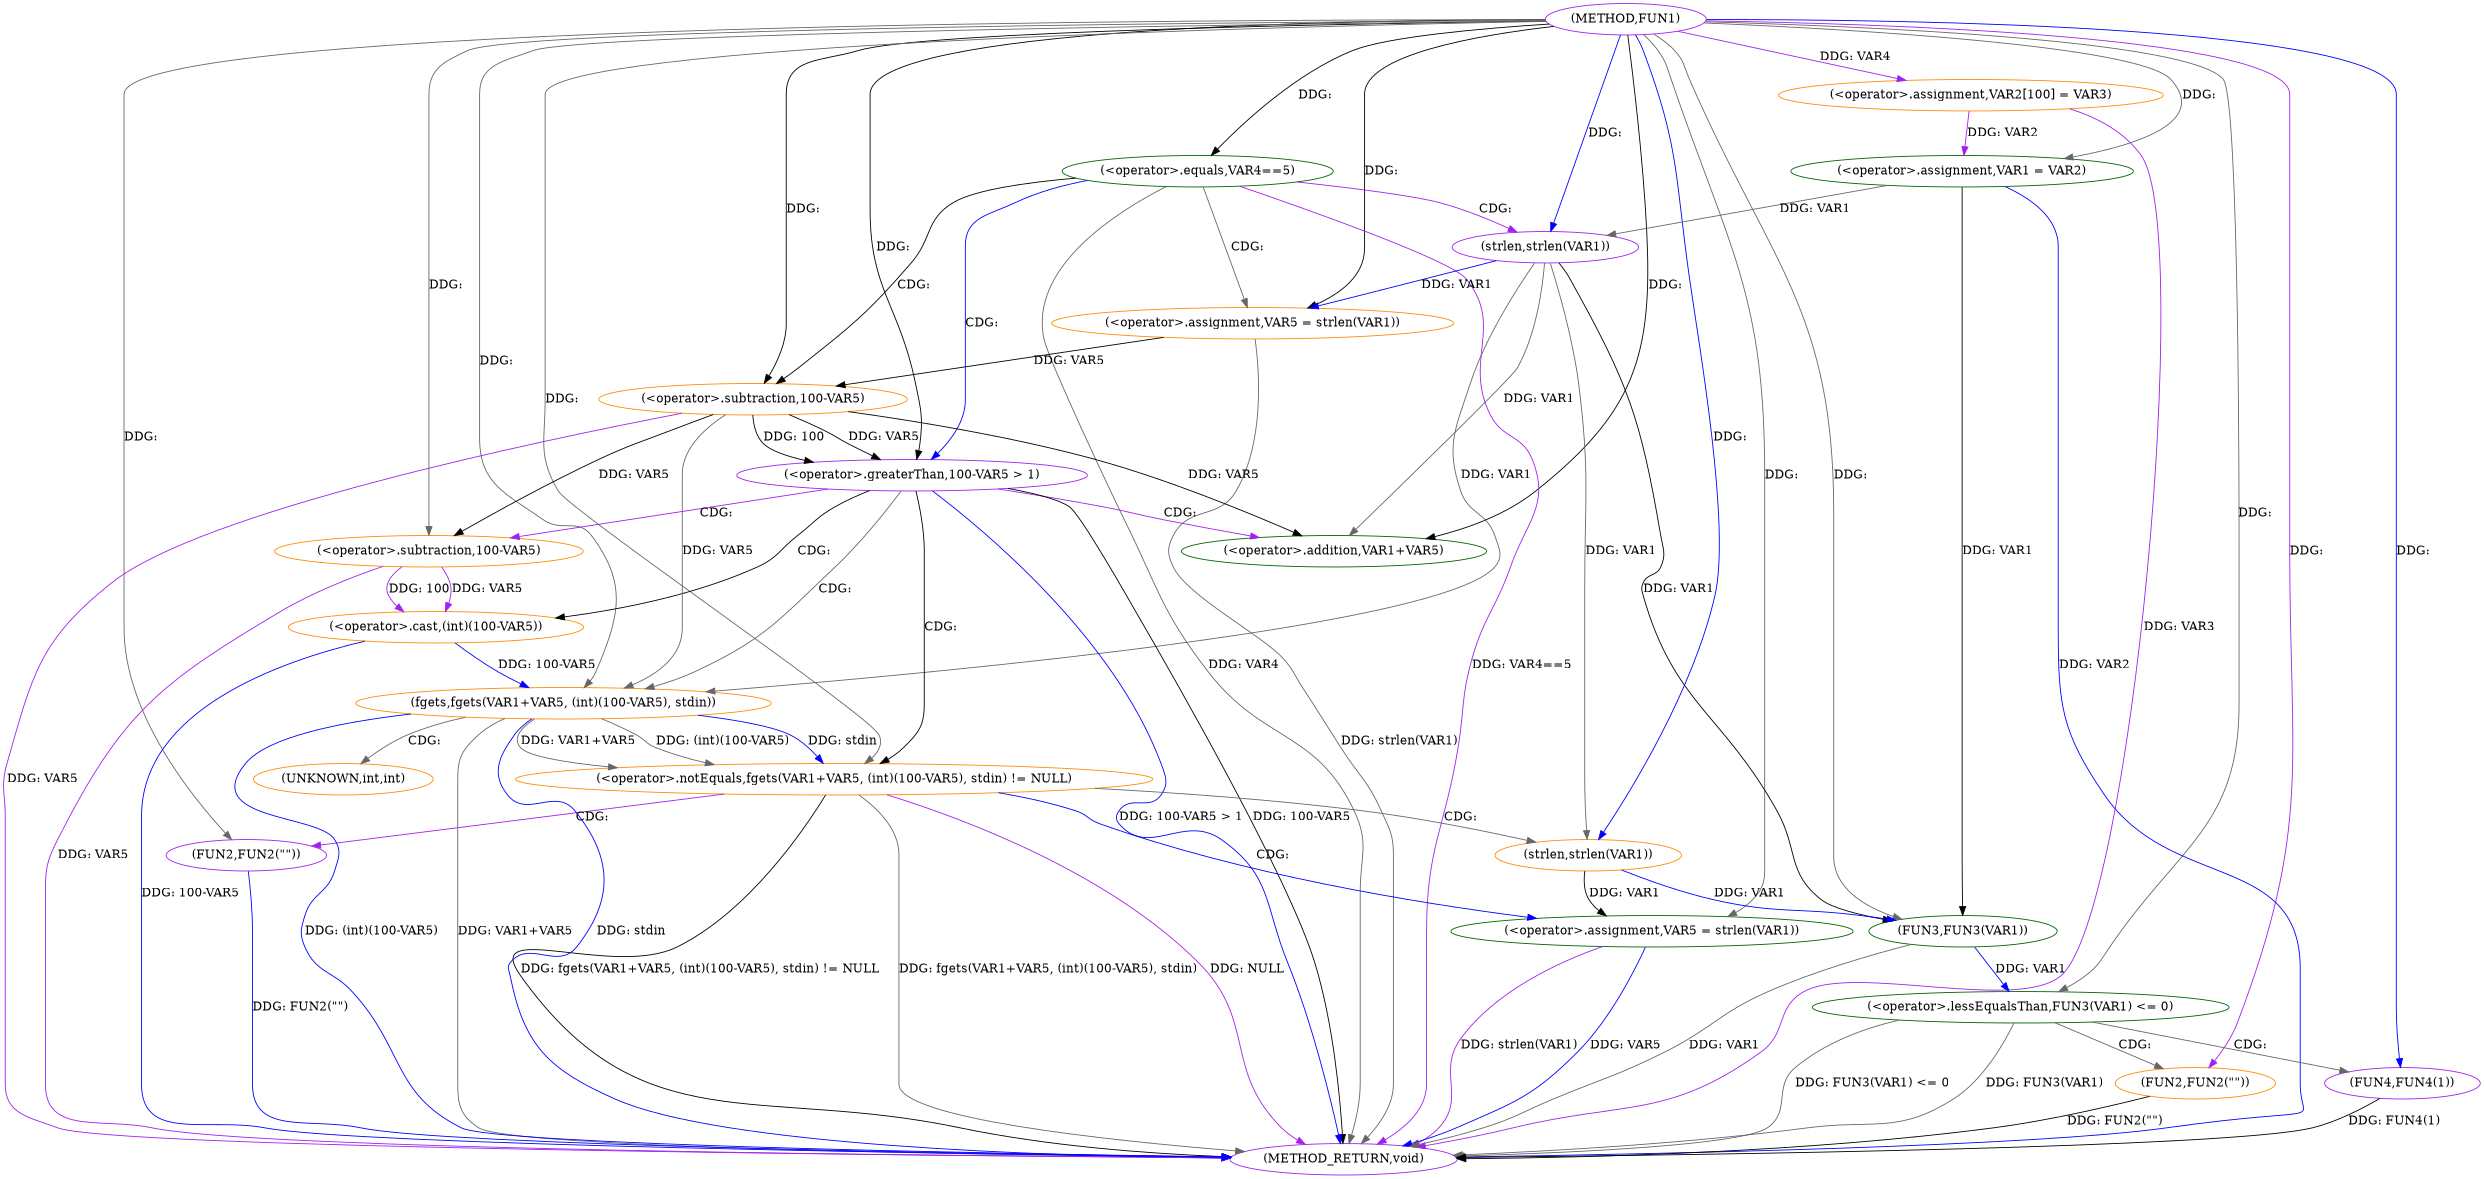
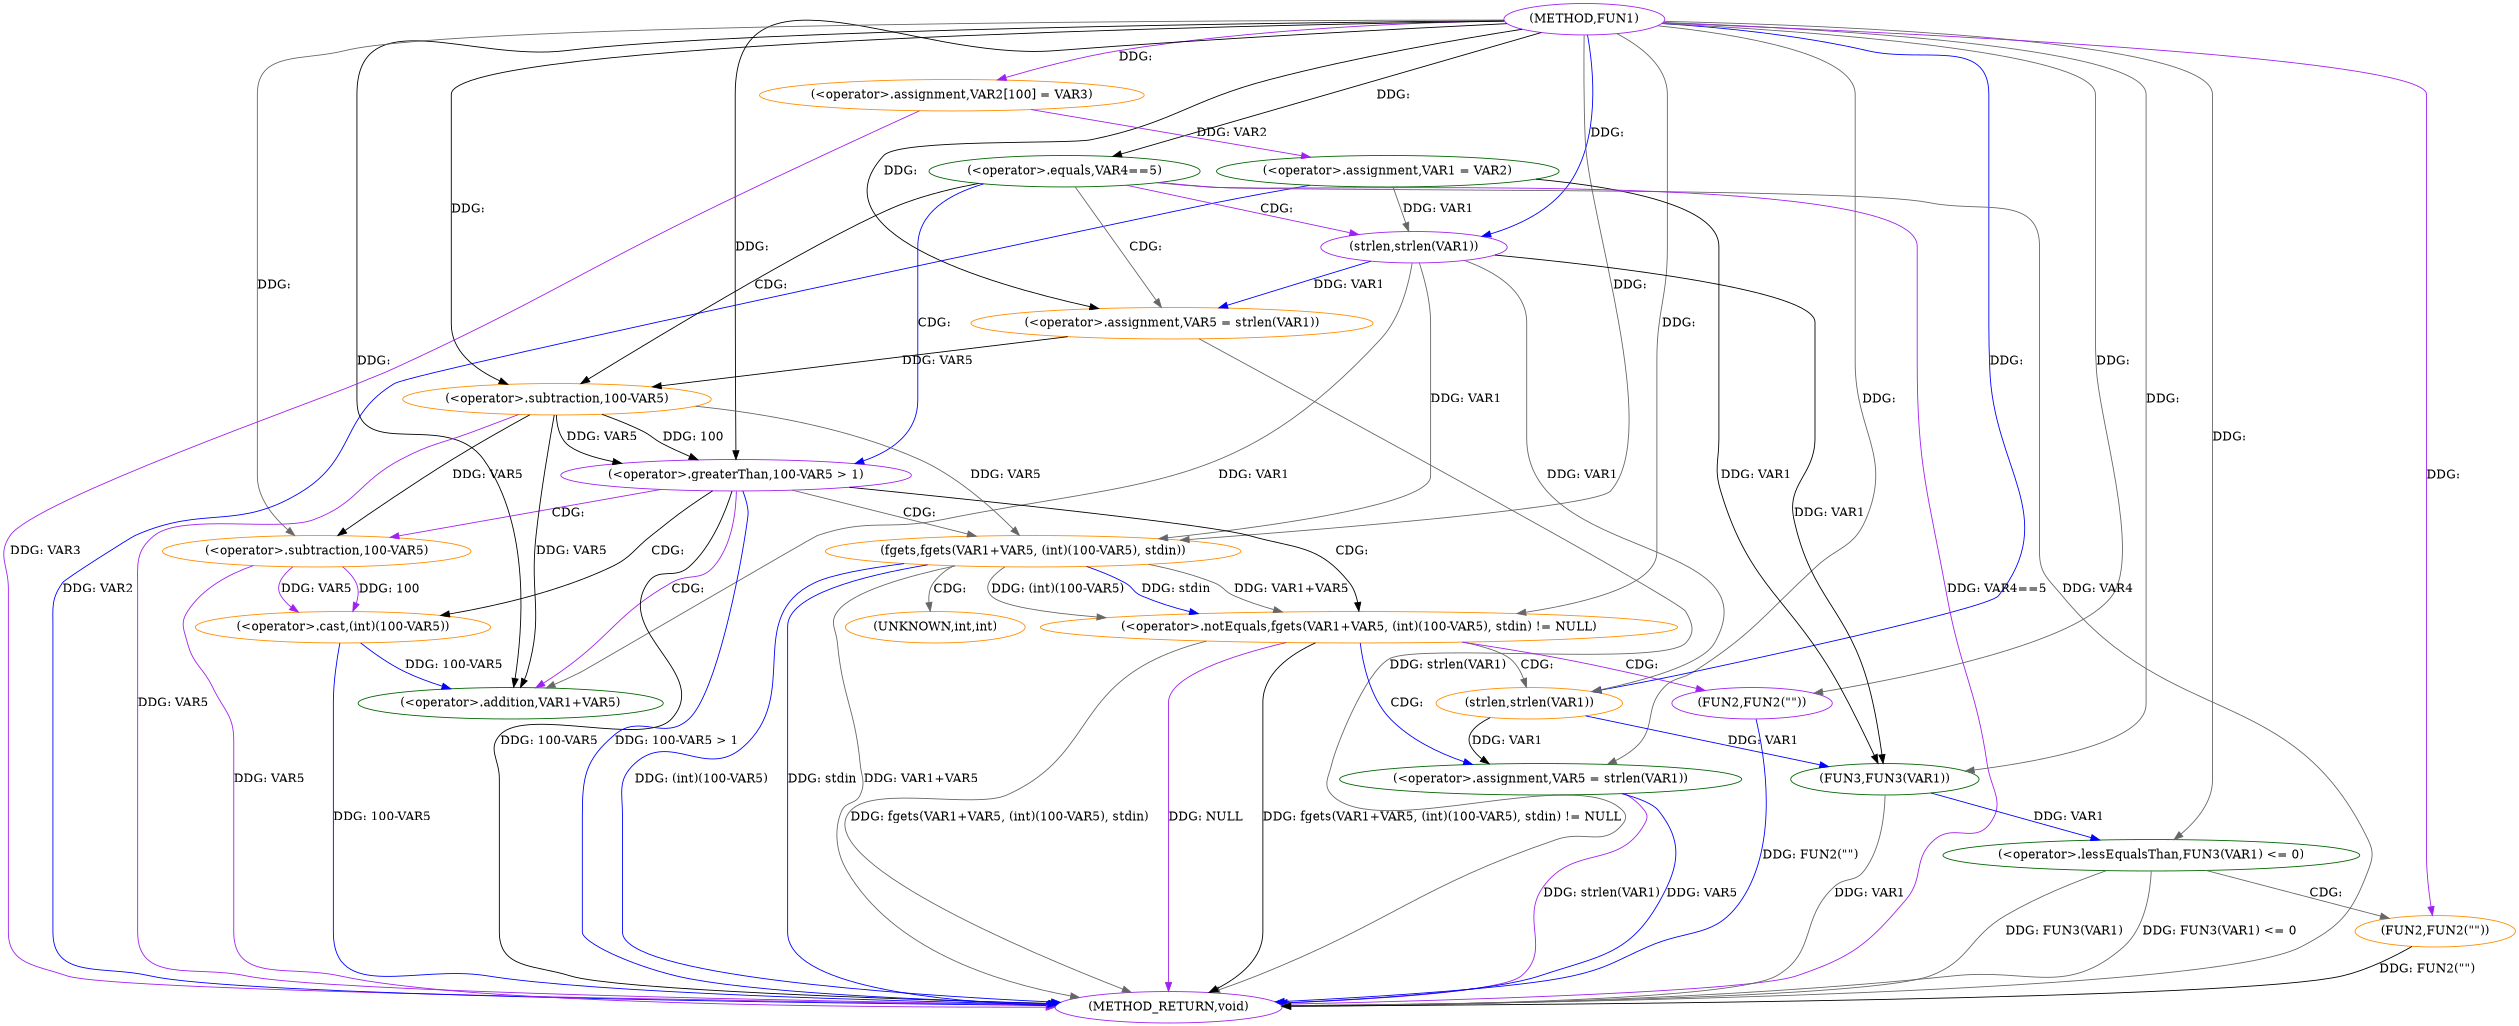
  digraph {
    node [color=darkorange]
    edge [color=gray40]
    n1 [color=purple label="(METHOD,FUN1)"]
    n2 [label="(<operator>.assignment,VAR2[100] = VAR3)"]
    n3 [color=darkgreen label="(<operator>.assignment,VAR1 = VAR2)"]
    n4 [color=darkgreen label="(<operator>.equals,VAR4==5)"]
    n5 [label="(<operator>.assignment,VAR5 = strlen(VAR1))"]
    n6 [color=purple label="(strlen,strlen(VAR1))"]
    n7 [color=purple label="(<operator>.greaterThan,100-VAR5 > 1)"]
    n8 [label="(<operator>.subtraction,100-VAR5)"]
    n9 [label="(<operator>.notEquals,fgets(VAR1+VAR5, (int)(100-VAR5), stdin) != NULL)"]
    n10 [label="(fgets,fgets(VAR1+VAR5, (int)(100-VAR5), stdin))"]
    n11 [color=darkgreen label="(<operator>.addition,VAR1+VAR5)"]
    n12 [label="(<operator>.subtraction,100-VAR5)"]
    n13 [color=darkgreen label="(<operator>.assignment,VAR5 = strlen(VAR1))"]
    n14 [label="(strlen,strlen(VAR1))"]
    n15 [color=purple label="(FUN2,FUN2(\"\"))"]
    n16 [color=darkgreen label="(<operator>.lessEqualsThan,FUN3(VAR1) <= 0)"]
    n17 [color=darkgreen label="(FUN3,FUN3(VAR1))"]
    n18 [label="(FUN2,FUN2(\"\"))"]
-   n19 [color=purple label="(FUN4,FUN4(1))"]
    n20 [color=purple label="(METHOD_RETURN,void)"]
    n21 [label="(<operator>.cast,(int)(100-VAR5))"]
    n22 [label="(UNKNOWN,int,int)"]
-   n1 -> n2 [color=purple label="DDG: VAR4"]
-   n1 -> n3 [label="DDG: "]
+   n1 -> n2 [color=purple label="DDG: "]
    n1 -> n4 [color=black label="DDG: "]
    n1 -> n5 [color=black label="DDG: "]
    n1 -> n6 [color=blue label="DDG: "]
    n1 -> n7 [color=black label="DDG: "]
    n1 -> n8 [color=black label="DDG: "]
    n1 -> n9 [label="DDG: "]
    n1 -> n10 [label="DDG: "]
    n1 -> n11 [color=black label="DDG: "]
    n1 -> n12 [label="DDG: "]
    n1 -> n13 [label="DDG: "]
    n1 -> n14 [color=blue label="DDG: "]
    n1 -> n15 [label="DDG: "]
    n1 -> n16 [label="DDG: "]
    n1 -> n17 [label="DDG: "]
    n1 -> n18 [color=purple label="DDG: "]
-   n1 -> n19 [color=blue label="DDG: "]
    n2 -> n3 [color=purple label="DDG: VAR2"]
    n2 -> n20 [color=purple label="DDG: VAR3"]
    n3 -> n6 [label="DDG: VAR1"]
    n3 -> n17 [color=black label="DDG: VAR1"]
    n3 -> n20 [color=blue label="DDG: VAR2"]
    n4 -> n5 [label="CDG: "]
    n4 -> n6 [color=purple label="CDG: "]
    n4 -> n7 [color=blue label="CDG: "]
    n4 -> n8 [color=black label="CDG: "]
    n4 -> n20 [label="DDG: VAR4"]
    n4 -> n20 [color=purple label="DDG: VAR4==5"]
    n5 -> n8 [color=black label="DDG: VAR5"]
    n5 -> n20 [label="DDG: strlen(VAR1)"]
    n6 -> n5 [color=blue label="DDG: VAR1"]
    n6 -> n10 [label="DDG: VAR1"]
    n6 -> n11 [label="DDG: VAR1"]
    n6 -> n14 [label="DDG: VAR1"]
    n6 -> n17 [color=black label="DDG: VAR1"]
    n7 -> n9 [color=black label="CDG: "]
    n7 -> n10 [label="CDG: "]
    n7 -> n11 [color=purple label="CDG: "]
    n7 -> n12 [color=purple label="CDG: "]
    n7 -> n20 [color=black label="DDG: 100-VAR5"]
    n7 -> n20 [color=blue label="DDG: 100-VAR5 > 1"]
    n7 -> n21 [color=black label="CDG: "]
    n8 -> n7 [color=black label="DDG: 100"]
    n8 -> n7 [color=black label="DDG: VAR5"]
    n8 -> n10 [label="DDG: VAR5"]
    n8 -> n11 [color=black label="DDG: VAR5"]
    n8 -> n12 [color=black label="DDG: VAR5"]
    n8 -> n20 [color=purple label="DDG: VAR5"]
    n9 -> n13 [color=blue label="CDG: "]
    n9 -> n14 [label="CDG: "]
    n9 -> n15 [color=purple label="CDG: "]
    n9 -> n20 [label="DDG: fgets(VAR1+VAR5, (int)(100-VAR5), stdin)"]
    n9 -> n20 [color=purple label="DDG: NULL"]
    n9 -> n20 [color=black label="DDG: fgets(VAR1+VAR5, (int)(100-VAR5), stdin) != NULL"]
    n10 -> n9 [label="DDG: VAR1+VAR5"]
    n10 -> n9 [label="DDG: (int)(100-VAR5)"]
    n10 -> n9 [color=blue label="DDG: stdin"]
    n10 -> n20 [label="DDG: VAR1+VAR5"]
    n10 -> n20 [color=blue label="DDG: stdin"]
    n10 -> n20 [color=blue label="DDG: (int)(100-VAR5)"]
    n10 -> n22 [label="CDG: "]
    n12 -> n20 [color=purple label="DDG: VAR5"]
    n12 -> n21 [color=purple label="DDG: 100"]
    n12 -> n21 [color=purple label="DDG: VAR5"]
    n13 -> n20 [color=purple label="DDG: strlen(VAR1)"]
    n13 -> n20 [color=blue label="DDG: VAR5"]
    n14 -> n13 [color=black label="DDG: VAR1"]
    n14 -> n17 [color=blue label="DDG: VAR1"]
    n15 -> n20 [color=blue label="DDG: FUN2(\"\")"]
    n16 -> n18 [label="CDG: "]
-   n16 -> n19 [label="CDG: "]
    n16 -> n20 [label="DDG: FUN3(VAR1)"]
    n16 -> n20 [label="DDG: FUN3(VAR1) <= 0"]
    n17 -> n16 [color=blue label="DDG: VAR1"]
    n17 -> n20 [label="DDG: VAR1"]
    n18 -> n20 [color=black label="DDG: FUN2(\"\")"]
-   n19 -> n20 [color=black label="DDG: FUN4(1)"]
-   n21 -> n10 [color=blue label="DDG: 100-VAR5"]
+   n21 -> n11 [color=blue label="DDG: 100-VAR5"]
    n21 -> n20 [color=blue label="DDG: 100-VAR5"]
  }
